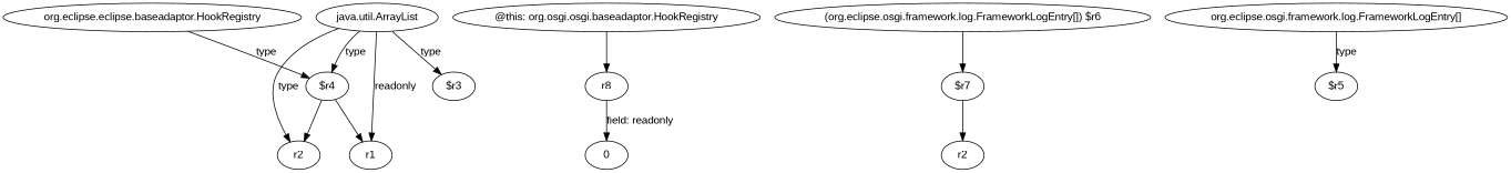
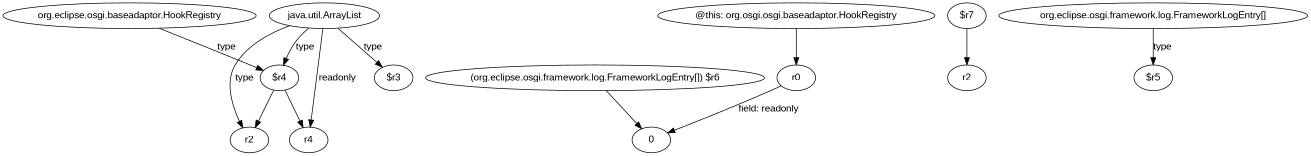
  digraph {
    fontname="Liberation Sans"
    node [fontname="Liberation Sans"]
    edge [fontname="Liberation Sans"]
    n1 [label="java.util.ArrayList"]
    n2 [label="$r3"]
    n3 [label="$r4"]
-   n4 [label=r1]
+   n4 [label=r4]
    n5 [label=r2]
-   n6 [label="org.eclipse.eclipse.baseadaptor.HookRegistry"]
-   n7 [label=r8]
+   n6 [label="org.eclipse.osgi.baseadaptor.HookRegistry"]
+   n7 [label=r0]
    n8 [label=0]
    n9 [label="@this: org.osgi.osgi.baseadaptor.HookRegistry"]
    n10 [label="(org.eclipse.osgi.framework.log.FrameworkLogEntry[]) $r6"]
    n11 [label="$r7"]
    n12 [label=r2]
    n13 [label="org.eclipse.osgi.framework.log.FrameworkLogEntry[]"]
    n14 [label="$r5"]
    n1 -> n2 [label=type]
    n1 -> n3 [label=type]
    n1 -> n4 [label=readonly]
    n1 -> n5 [label=type]
    n3 -> n4
    n3 -> n5
    n6 -> n3 [label=type]
    n7 -> n8 [label="field: readonly"]
    n9 -> n7
-   n10 -> n11
+   n10 -> n8
    n11 -> n12
    n13 -> n14 [label=type]
  }
